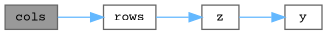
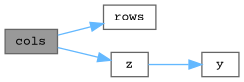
  digraph {
    fontname="Courier Prime"
    rankdir=LR
    node [color=grey40 fillcolor=white fontname="Courier Prime" fontsize=10 shape=box style=filled]
    edge [color=steelblue1 fontname="Courier Prime" fontsize=10 labelfontname=Helvetica labelfontsize=10 style=solid]
    n1 [color=gray40 fillcolor=grey60 fontcolor=black height=0.2 label=cols width=0.4]
    n2 [height=0.2 label=rows width=0.4]
    n3 [height=0.2 label=z width=0.4]
    n4 [height=0.2 label=y width=0.4]
    n1 -> n2
-   n2 -> n3
+   n1 -> n3
    n3 -> n4
  }
